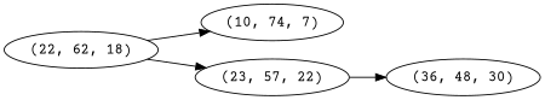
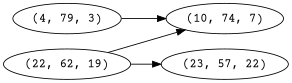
  digraph {
    fontname="Courier Prime"
    rankdir=LR
    node [fontname="Courier Prime"]
    edge [fontname="Courier Prime"]
+   "(4, 79, 3)"
    "(10, 74, 7)"
-   "(22, 62, 18)"
+   "(22, 62, 18)" [label="(22, 62, 19)"]
    n4 [label="(23, 57, 22)"]
-   "(36, 48, 30)"
+   "(4, 79, 3)" -> "(10, 74, 7)"
    "(22, 62, 18)" -> "(10, 74, 7)"
    "(22, 62, 18)" -> n4
-   n4 -> "(36, 48, 30)"
  }
